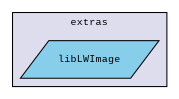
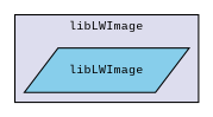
  digraph {
    compound=true
    fontname="Liberation Mono"
    n1 [fillcolor=skyblue fontname="Liberation Mono" fontsize=10 label=libLWImage pencolor=black shape=parallelogram style=filled]
    subgraph cluster_1 {
      bgcolor="#ddddee"
      fontsize=10
-     label=extras
+     label=libLWImage
      pencolor=black
      n1
    }
  }
